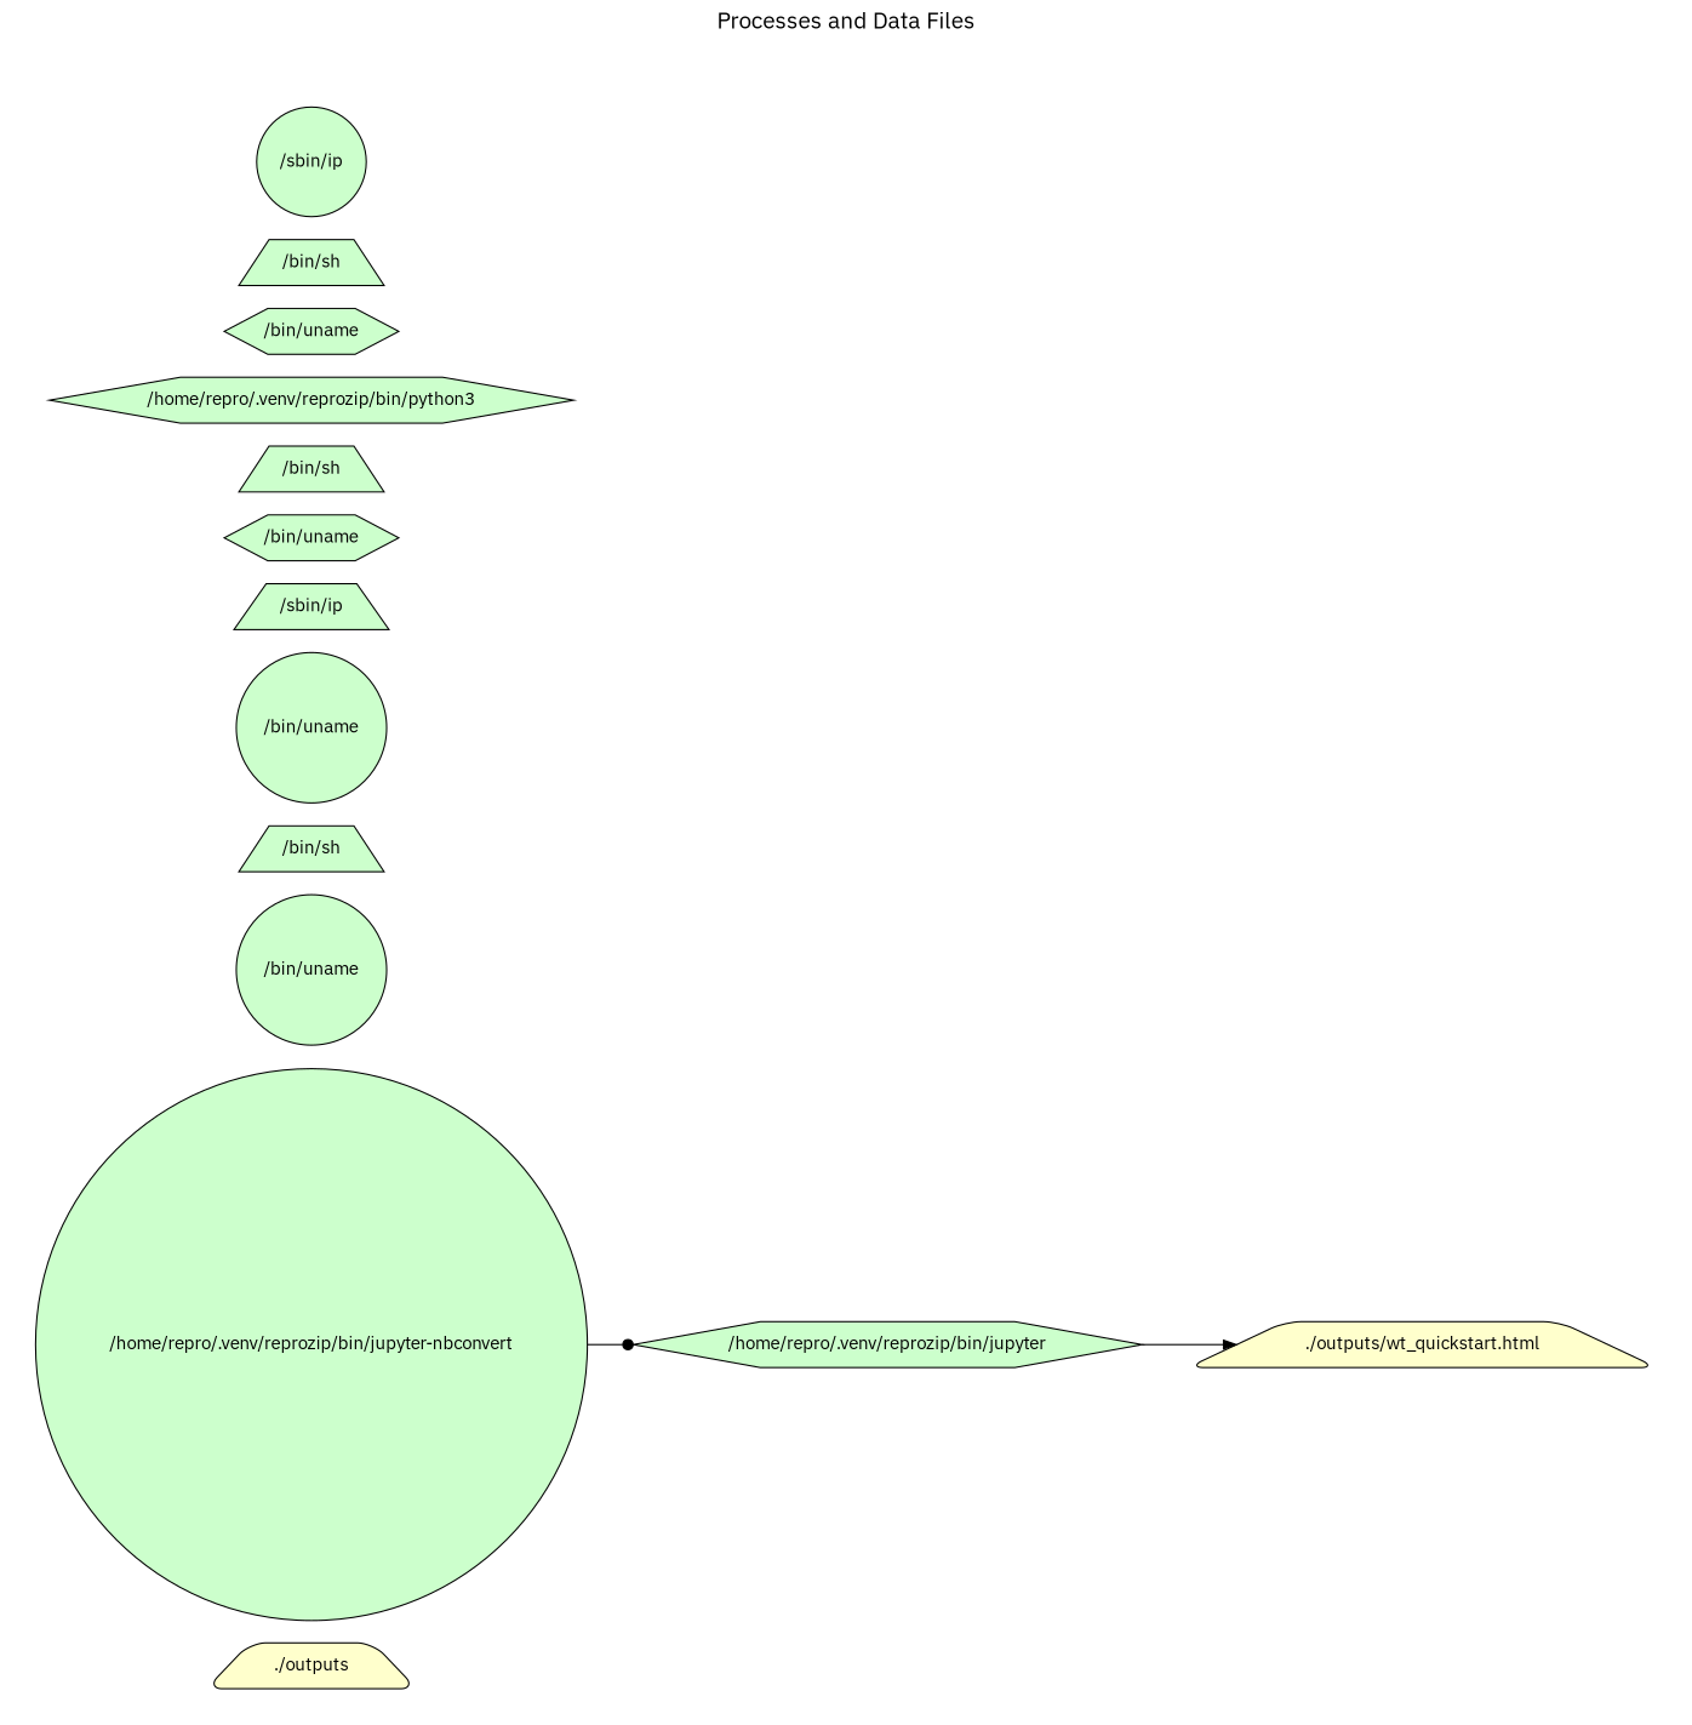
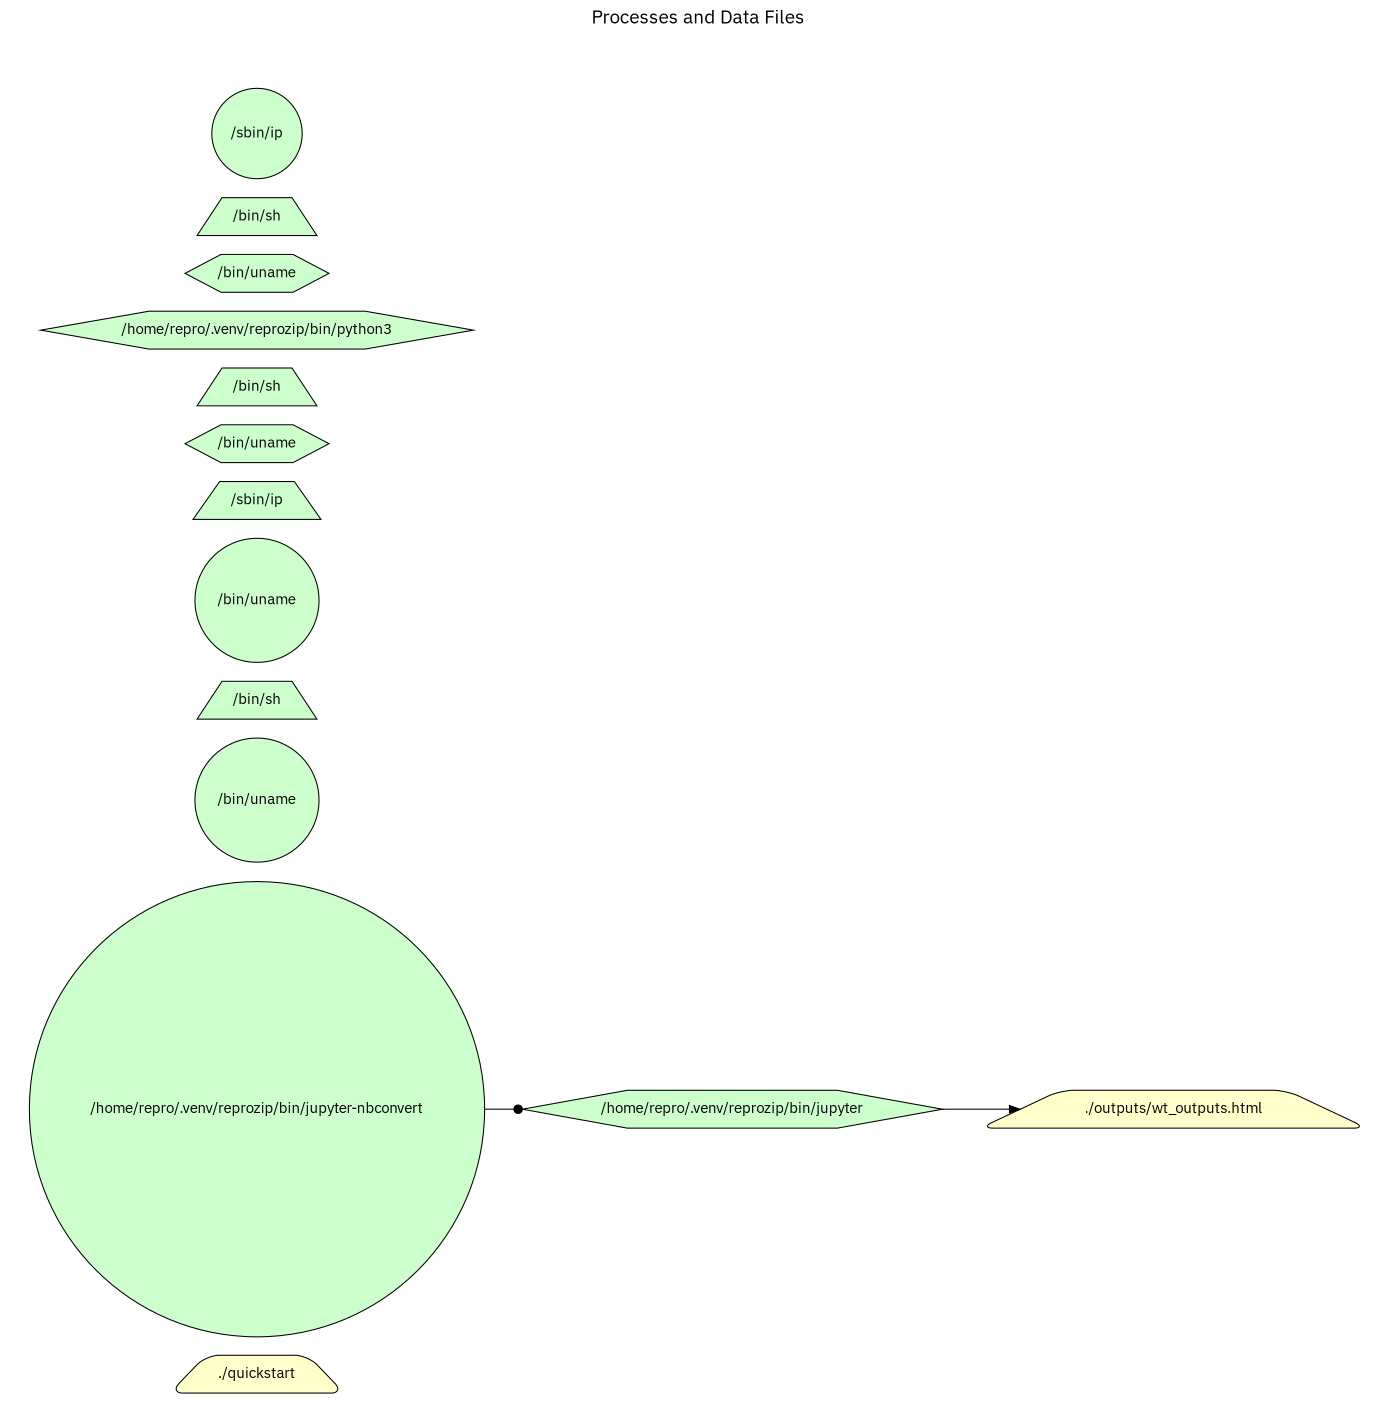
  digraph {
    fontname="IBM Plex Sans"
    fontsize=18
    label="Processes and Data Files"
    labelloc=t
    rankdir=LR
    node [fillcolor="#CCFFCC" fontname="IBM Plex Sans" peripheries=1 shape=trapezium style=filled]
    edge [fontname="IBM Plex Sans"]
    n1 [label="/sbin/ip" shape=circle]
    n2 [label="/bin/sh"]
    n3 [label="/bin/uname" shape=hexagon]
    n4 [label="/home/repro/.venv/reprozip/bin/python3" shape=hexagon]
    n5 [label="/bin/sh"]
    n6 [label="/bin/uname" shape=hexagon]
    n7 [label="/sbin/ip"]
    n8 [label="/bin/uname" shape=circle]
    n9 [label="/bin/sh"]
    n10 [label="/bin/uname" shape=circle]
    n11 [label="/home/repro/.venv/reprozip/bin/jupyter-nbconvert" shape=circle]
-   n12 [fillcolor="#FFFFCC" label="./outputs/wt_quickstart.html" style="rounded,filled"]
+   n12 [fillcolor="#FFFFCC" label="./outputs/wt_outputs.html" style="rounded,filled"]
    n13 [label="/home/repro/.venv/reprozip/bin/jupyter" shape=hexagon]
-   n14 [fillcolor="#FFFFCC" label="./outputs" style="rounded,filled"]
+   n14 [fillcolor="#FFFFCC" label="./quickstart" style="rounded,filled"]
    subgraph cluster_1 {
      color=white
      label=""
      penwidth=0
      subgraph cluster_2 {
        color=white
        label=""
        penwidth=0
        n1
        n2
        n3
        n4
        n5
        n6
        n7
        n8
        n9
        n10
        n11
        n12
        n13
        n14
      }
    }
    n11 -> n13 [arrowhead=dot]
    n13 -> n12 [arrowhead=normal]
  }
